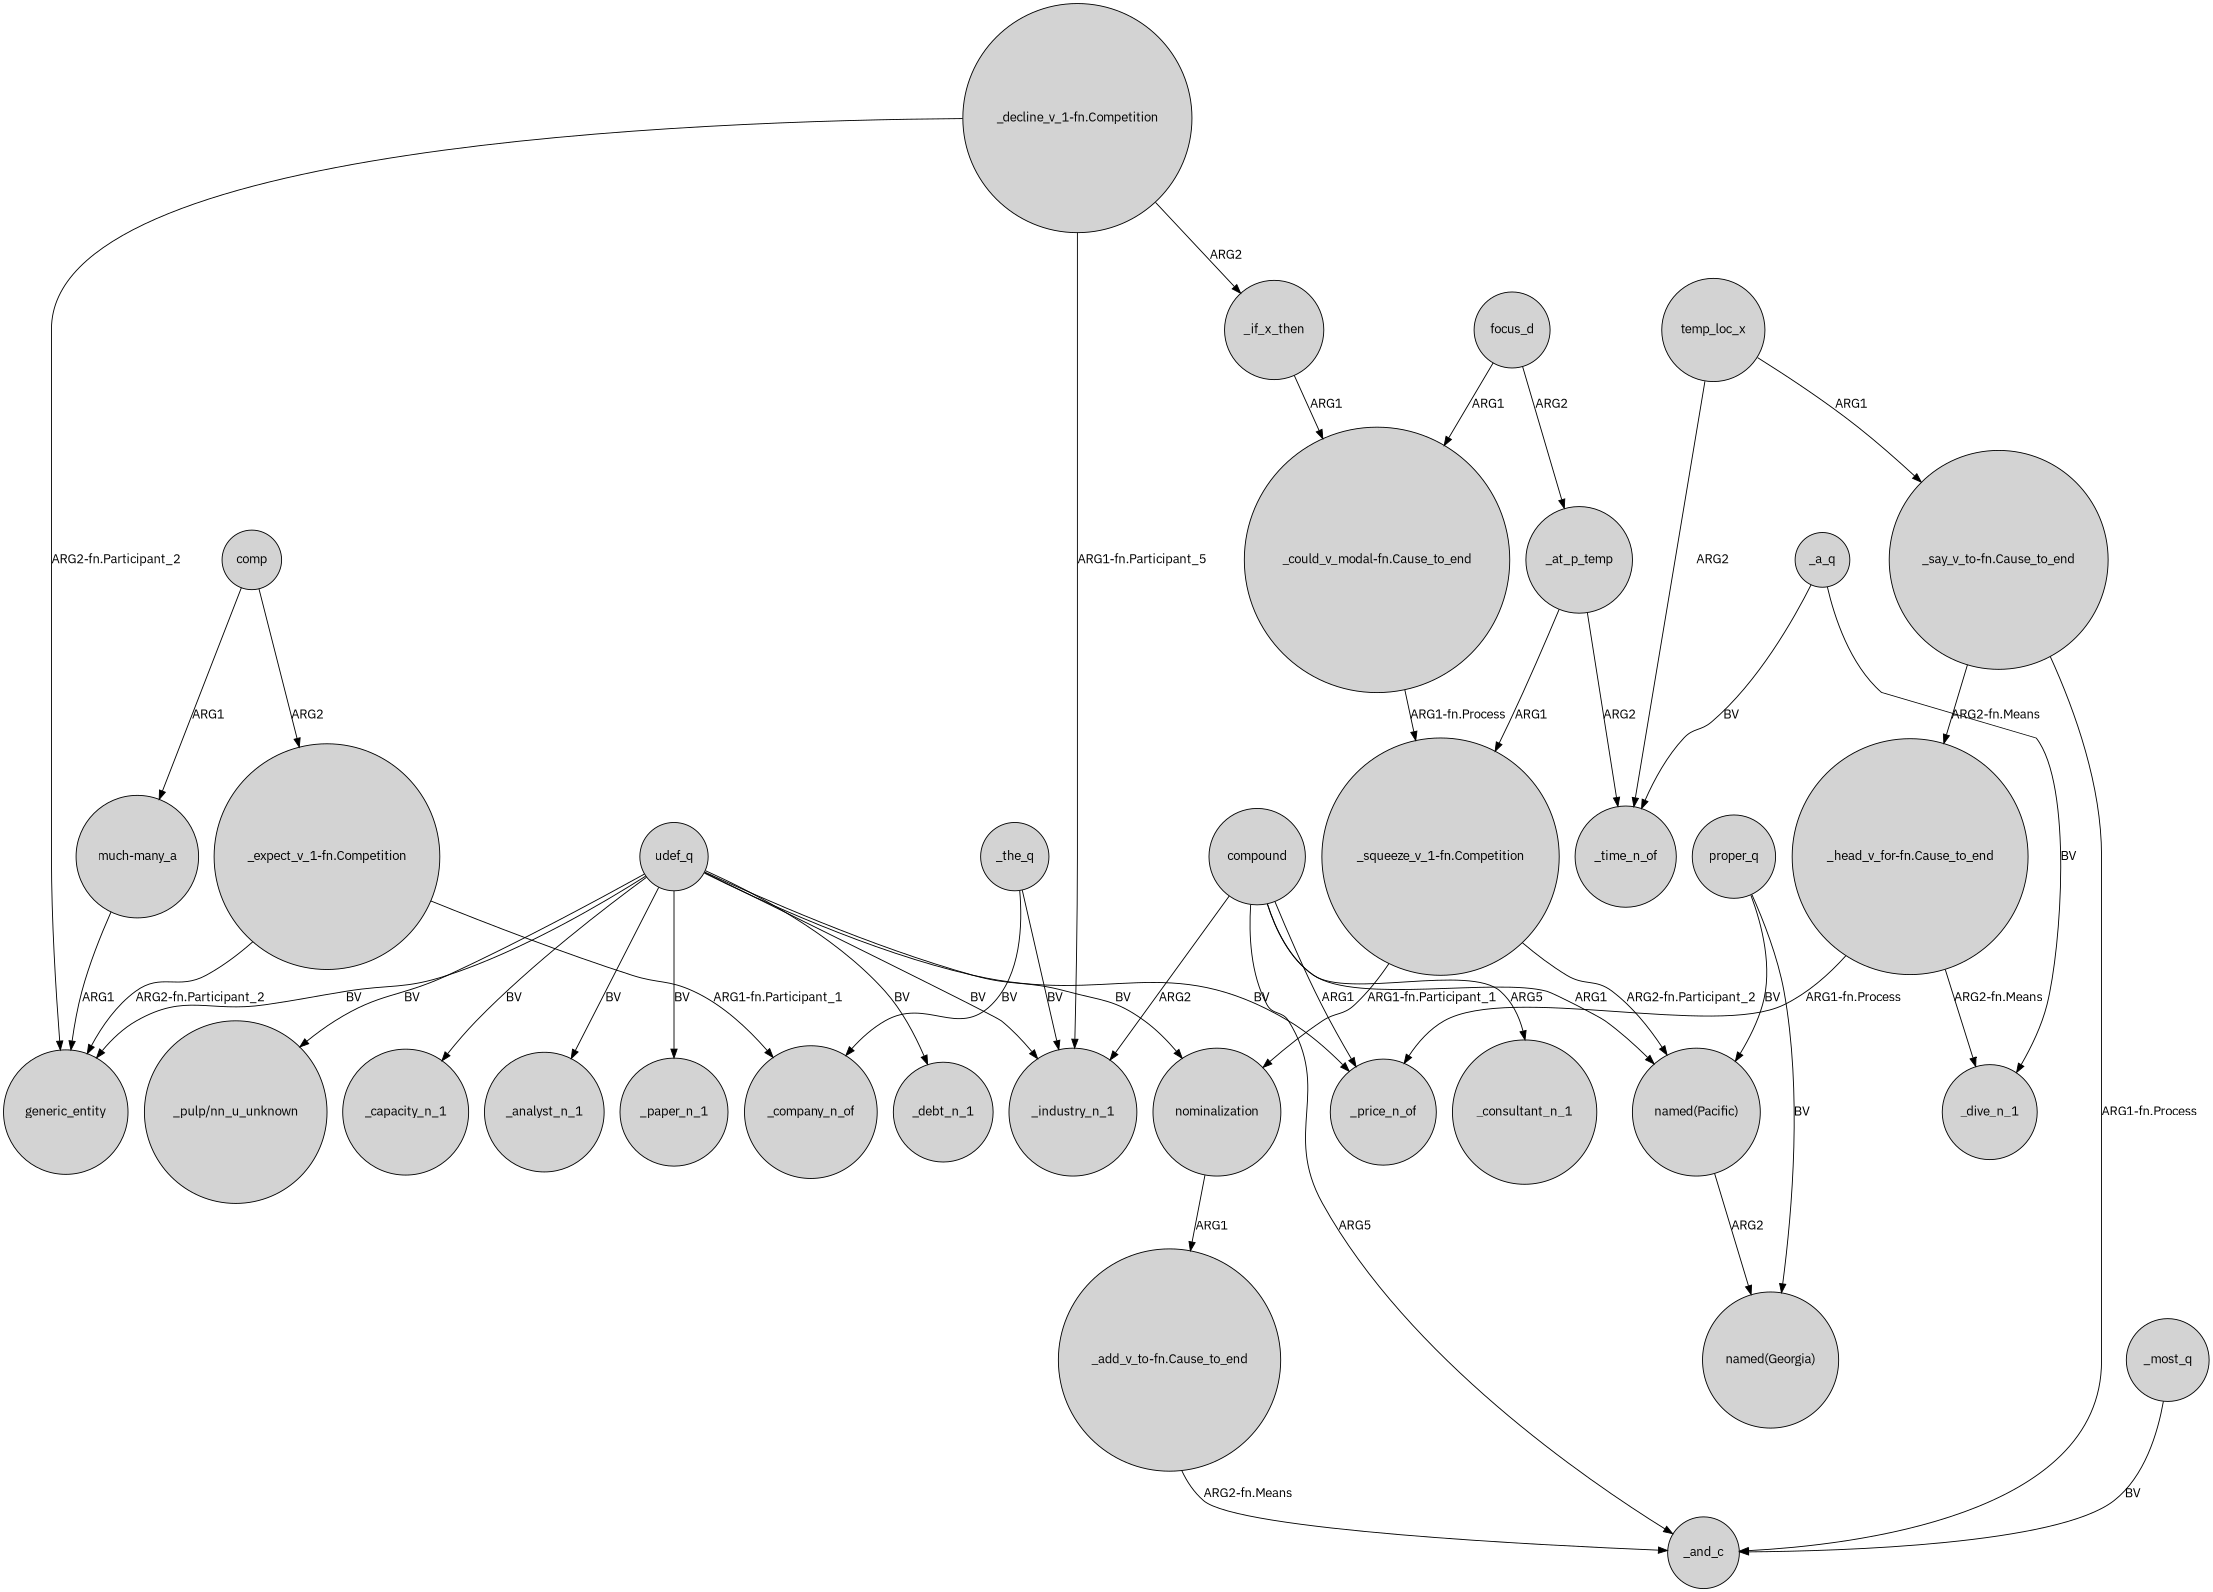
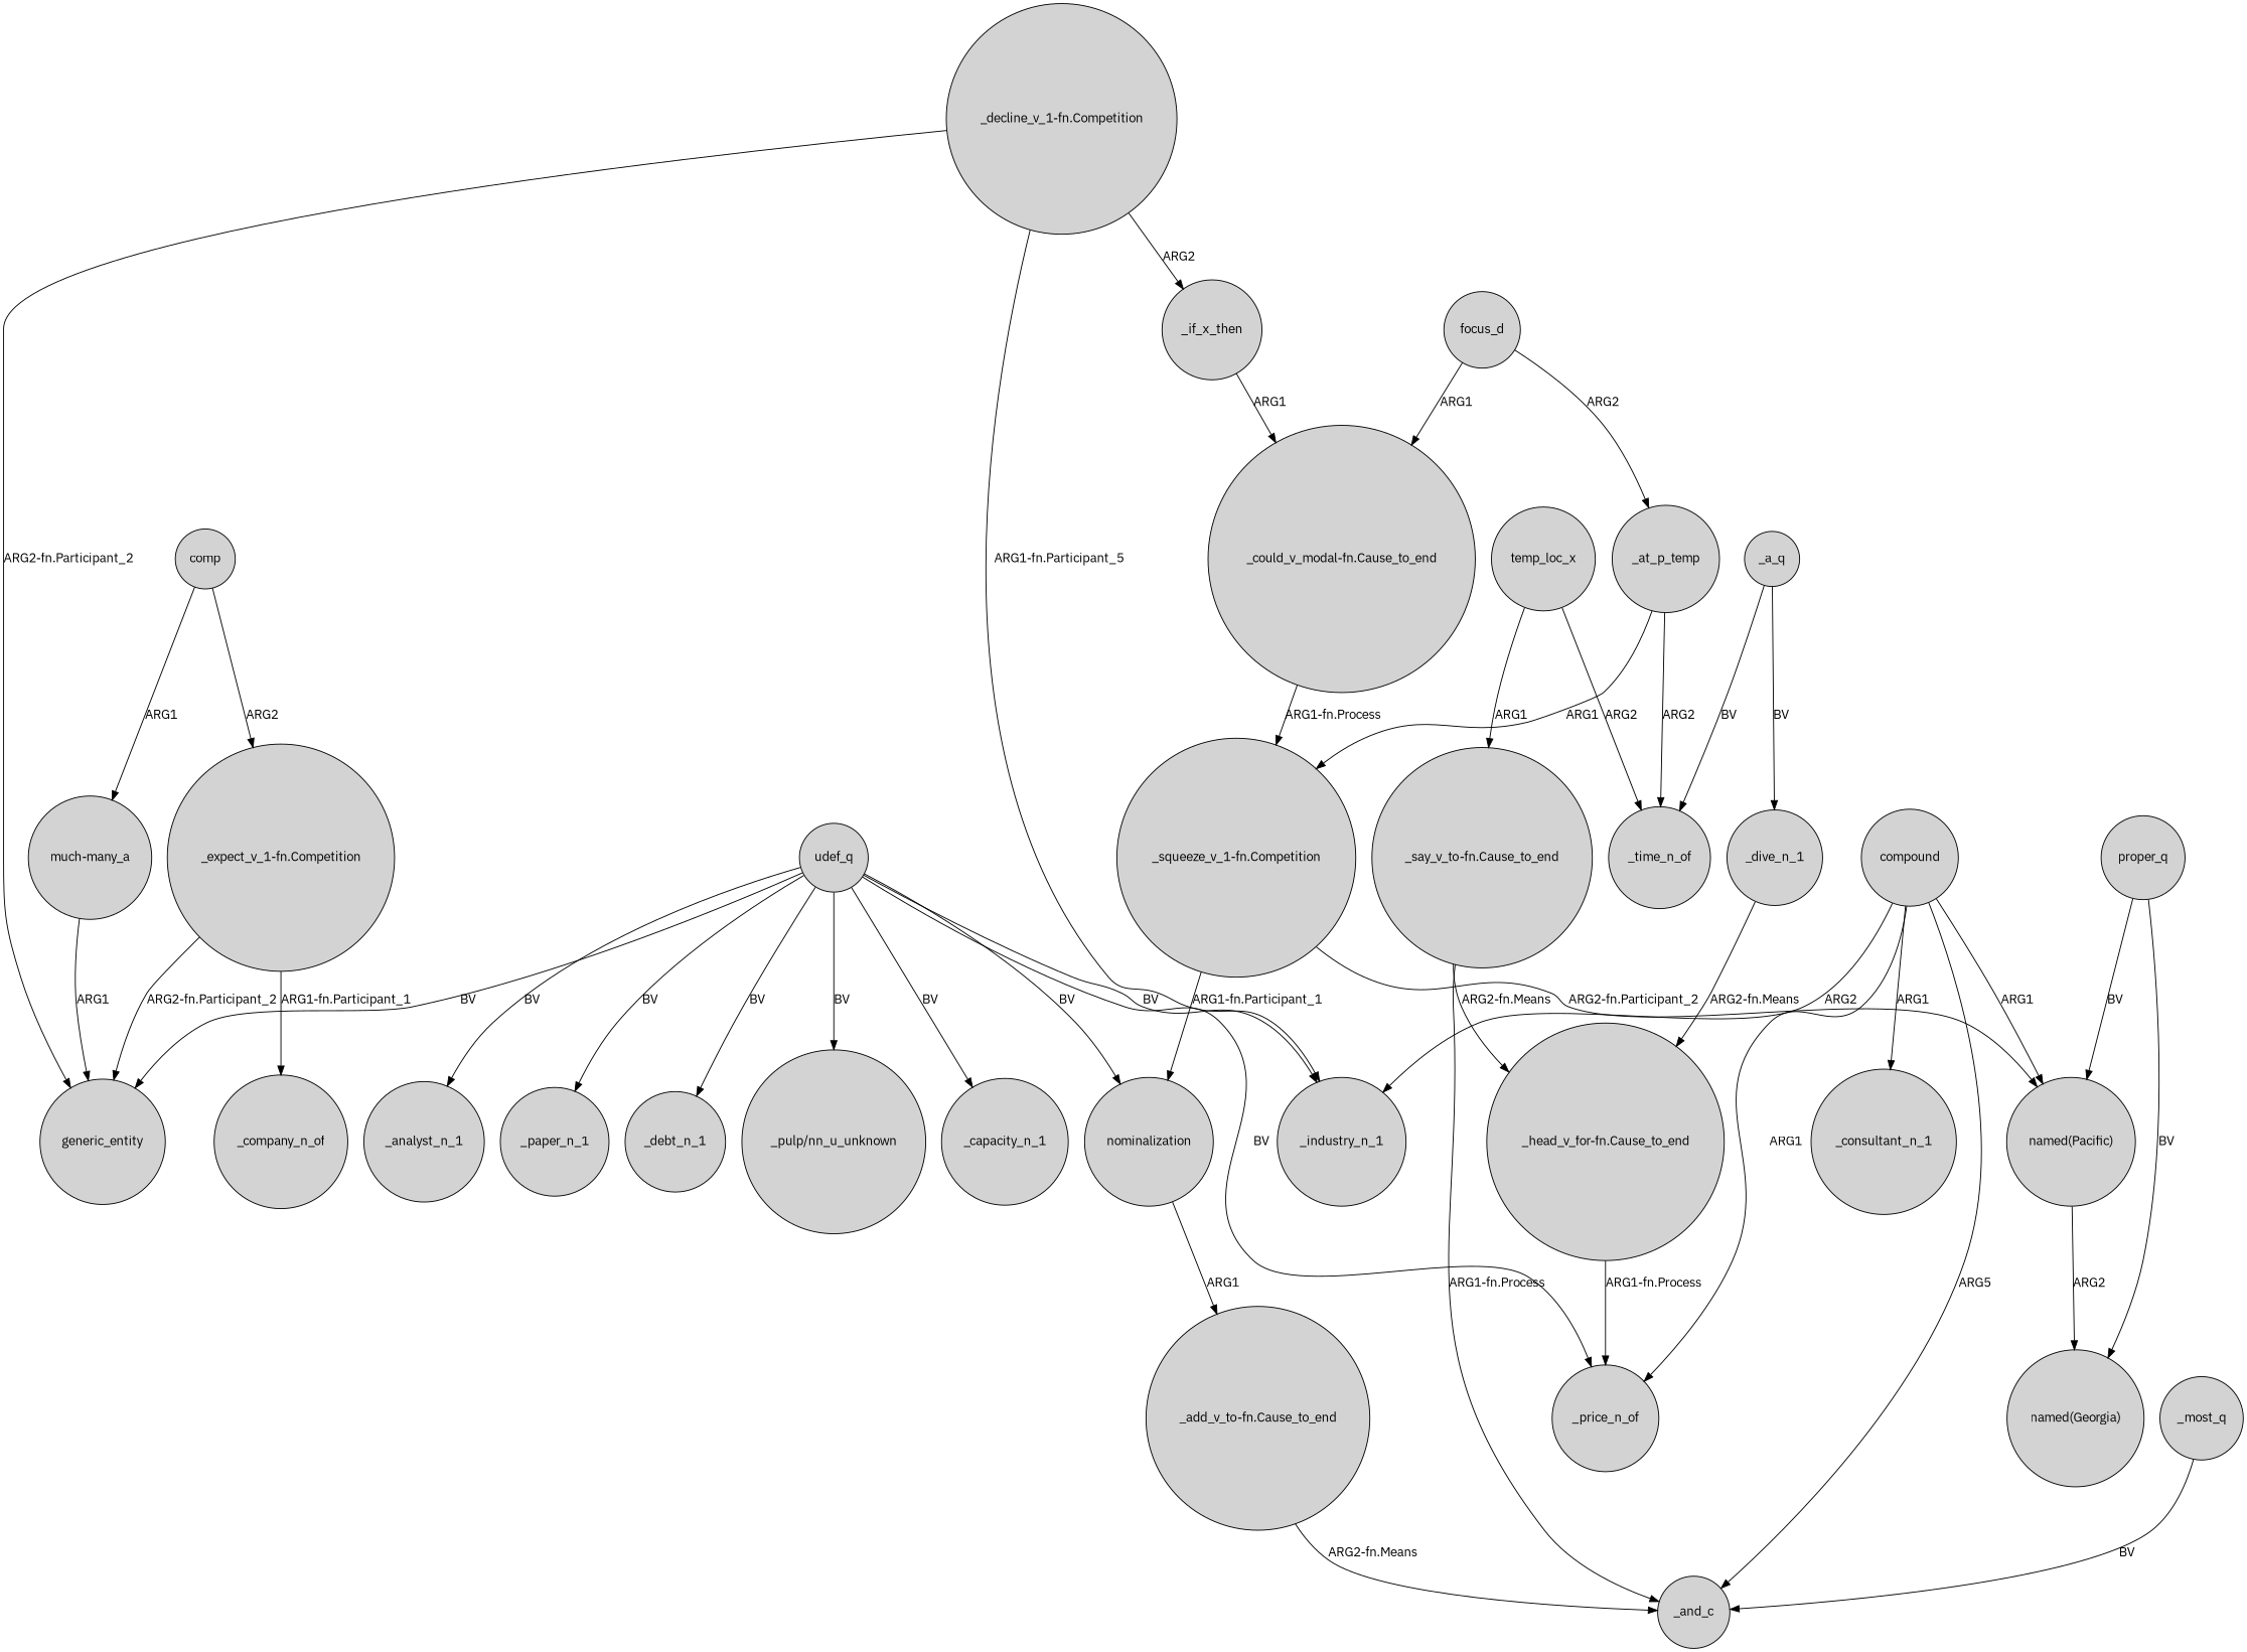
  digraph {
    fontname="IBM Plex Sans"
    node [fontname="IBM Plex Sans" shape=circle style=filled]
    edge [fontname="IBM Plex Sans"]
    comp
    "_expect_v_1-fn.Competition"
    "much-many_a"
    generic_entity
    _company_n_of
    "_add_v_to-fn.Cause_to_end"
    _and_c
    proper_q
    "named(Georgia)"
    "named(Pacific)"
    "_could_v_modal-fn.Cause_to_end"
    "_squeeze_v_1-fn.Competition"
    nominalization
    compound
    _industry_n_1
    _price_n_of
    _consultant_n_1
    udef_q
    _analyst_n_1
    _paper_n_1
    _debt_n_1
    "_pulp/nn_u_unknown"
    _capacity_n_1
    focus_d
    _at_p_temp
    _time_n_of
    "_decline_v_1-fn.Competition"
    _if_x_then
    _a_q
    _dive_n_1
    "_say_v_to-fn.Cause_to_end"
    "_head_v_for-fn.Cause_to_end"
    temp_loc_x
    _most_q
-   _the_q
    comp -> "_expect_v_1-fn.Competition" [label=ARG2]
    comp -> "much-many_a" [label=ARG1]
    "_expect_v_1-fn.Competition" -> generic_entity [label="ARG2-fn.Participant_2"]
    "_expect_v_1-fn.Competition" -> _company_n_of [label="ARG1-fn.Participant_1"]
    "much-many_a" -> generic_entity [label=ARG1]
    "_add_v_to-fn.Cause_to_end" -> _and_c [label="ARG2-fn.Means"]
    proper_q -> "named(Georgia)" [label=BV]
    proper_q -> "named(Pacific)" [label=BV]
    "named(Pacific)" -> "named(Georgia)" [label=ARG2]
    "_could_v_modal-fn.Cause_to_end" -> "_squeeze_v_1-fn.Competition" [label="ARG1-fn.Process"]
    "_squeeze_v_1-fn.Competition" -> "named(Pacific)" [label="ARG2-fn.Participant_2"]
    "_squeeze_v_1-fn.Competition" -> nominalization [label="ARG1-fn.Participant_1"]
    nominalization -> "_add_v_to-fn.Cause_to_end" [label=ARG1]
    compound -> _and_c [label=ARG5]
    compound -> "named(Pacific)" [label=ARG1]
    compound -> _industry_n_1 [label=ARG2]
    compound -> _price_n_of [label=ARG1]
-   compound -> _consultant_n_1 [label=ARG5]
+   compound -> _consultant_n_1 [label=ARG1]
    udef_q -> generic_entity [label=BV]
    udef_q -> nominalization [label=BV]
    udef_q -> _industry_n_1 [label=BV]
    udef_q -> _price_n_of [label=BV]
    udef_q -> _analyst_n_1 [label=BV]
    udef_q -> _paper_n_1 [label=BV]
    udef_q -> _debt_n_1 [label=BV]
    udef_q -> "_pulp/nn_u_unknown" [label=BV]
    udef_q -> _capacity_n_1 [label=BV]
    focus_d -> "_could_v_modal-fn.Cause_to_end" [label=ARG1]
    focus_d -> _at_p_temp [label=ARG2]
    _at_p_temp -> "_squeeze_v_1-fn.Competition" [label=ARG1]
    _at_p_temp -> _time_n_of [label=ARG2]
    "_decline_v_1-fn.Competition" -> generic_entity [label="ARG2-fn.Participant_2"]
    "_decline_v_1-fn.Competition" -> _industry_n_1 [label="ARG1-fn.Participant_5"]
    "_decline_v_1-fn.Competition" -> _if_x_then [label=ARG2]
    _if_x_then -> "_could_v_modal-fn.Cause_to_end" [label=ARG1]
    _a_q -> _time_n_of [label=BV]
    _a_q -> _dive_n_1 [label=BV]
    "_say_v_to-fn.Cause_to_end" -> _and_c [label="ARG1-fn.Process"]
    "_say_v_to-fn.Cause_to_end" -> "_head_v_for-fn.Cause_to_end" [label="ARG2-fn.Means"]
    "_head_v_for-fn.Cause_to_end" -> _price_n_of [label="ARG1-fn.Process"]
-   "_head_v_for-fn.Cause_to_end" -> _dive_n_1 [label="ARG2-fn.Means"]
+   _dive_n_1 -> "_head_v_for-fn.Cause_to_end" [label="ARG2-fn.Means"]
    temp_loc_x -> _time_n_of [label=ARG2]
    temp_loc_x -> "_say_v_to-fn.Cause_to_end" [label=ARG1]
    _most_q -> _and_c [label=BV]
-   _the_q -> _company_n_of [label=BV]
-   _the_q -> _industry_n_1 [label=BV]
  }
